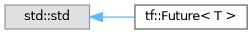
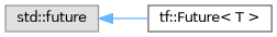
  digraph {
    rankdir=LR
    node [fontname=Helvetica fontsize=10 shape=box style=filled]
-   n1 [color=grey60 fillcolor="#E0E0E0" height=0.2 label="std::std" width=0.4]
+   n1 [color=grey60 fillcolor="#E0E0E0" height=0.2 label="std::future" width=0.4]
    n2 [color=grey40 fillcolor=white height=0.2 label="tf::Future\< T \>" width=0.4]
    n1 -> n2 [color=steelblue1 dir=back fontname=Helvetica fontsize=10 labelfontname=Helvetica labelfontsize=10 style=solid]
  }
